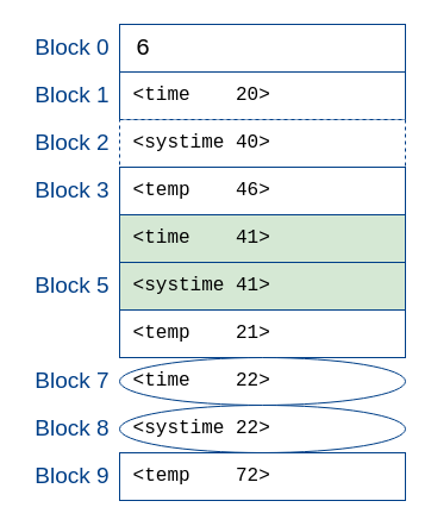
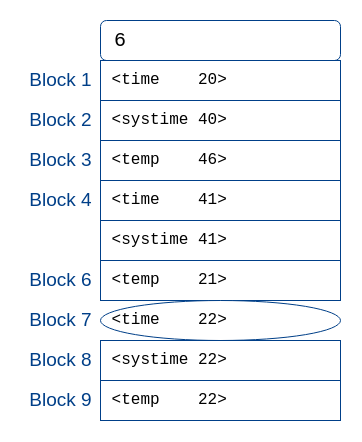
  <mxCell id="0" />
  <mxCell id="1" parent="0" />
- <mxCell id="2" value="&lt;font style=&quot;font-size: 20px&quot;&gt;&amp;nbsp;6&lt;/font&gt;" style="rounded=0;whiteSpace=wrap;html=1;align=left;fontSize=16;fontFamily=Courier New;strokeColor=#003F88;" parent="1" vertex="1"><mxGeometry x="100" y="20" width="240" height="40" as="geometry" /></mxCell>
- <mxCell id="3" value="Block 0" style="text;html=1;align=center;verticalAlign=middle;resizable=0;points=[];autosize=1;fontSize=19;fontColor=#003F88;" parent="1" vertex="1"><mxGeometry x="20" y="25" width="80" height="30" as="geometry" /></mxCell>
+ <mxCell id="2" value="&lt;font style=&quot;font-size: 20px&quot;&gt;&amp;nbsp;6&lt;/font&gt;" style="whiteSpace=wrap;html=1;align=left;fontSize=16;fontFamily=Courier New;strokeColor=#003F88;rounded=1;" parent="1" vertex="1"><mxGeometry x="100" y="20" width="240" height="40" as="geometry" /></mxCell>
  <mxCell id="4" value="&amp;nbsp;&amp;lt;time&amp;nbsp;&amp;nbsp;&amp;nbsp; 20&amp;gt;" style="rounded=0;whiteSpace=wrap;html=1;align=left;fontSize=16;fontFamily=Courier New;strokeColor=#003F88;" parent="1" vertex="1"><mxGeometry x="100" y="60" width="240" height="40" as="geometry" /></mxCell>
  <mxCell id="5" value="Block 1" style="text;html=1;align=center;verticalAlign=middle;resizable=0;points=[];autosize=1;fontSize=19;fontColor=#003F88;" parent="1" vertex="1"><mxGeometry x="20" y="65" width="80" height="30" as="geometry" /></mxCell>
- <mxCell id="6" value="&amp;nbsp;&amp;lt;systime 40&amp;gt;" style="rounded=0;whiteSpace=wrap;html=1;align=left;fontSize=16;fontFamily=Courier New;strokeColor=#003F88;dashed=1;" parent="1" vertex="1"><mxGeometry x="100" y="100" width="240" height="40" as="geometry" /></mxCell>
+ <mxCell id="6" value="&amp;nbsp;&amp;lt;systime 40&amp;gt;" style="rounded=0;whiteSpace=wrap;html=1;align=left;fontSize=16;fontFamily=Courier New;strokeColor=#003F88;" parent="1" vertex="1"><mxGeometry x="100" y="100" width="240" height="40" as="geometry" /></mxCell>
  <mxCell id="7" value="Block 2" style="text;html=1;align=center;verticalAlign=middle;resizable=0;points=[];autosize=1;fontSize=19;fontColor=#003F88;" parent="1" vertex="1"><mxGeometry x="20" y="105" width="80" height="30" as="geometry" /></mxCell>
  <mxCell id="8" value="&amp;nbsp;&amp;lt;temp&amp;nbsp;&amp;nbsp;&amp;nbsp; 46&amp;gt;" style="rounded=0;whiteSpace=wrap;html=1;align=left;fontSize=16;fontFamily=Courier New;strokeColor=#003F88;" parent="1" vertex="1"><mxGeometry x="100" y="140" width="240" height="40" as="geometry" /></mxCell>
  <mxCell id="9" value="Block 3" style="text;html=1;align=center;verticalAlign=middle;resizable=0;points=[];autosize=1;fontSize=19;fontColor=#003F88;" parent="1" vertex="1"><mxGeometry x="20" y="145" width="80" height="30" as="geometry" /></mxCell>
- <mxCell id="10" value="&amp;nbsp;&amp;lt;time&amp;nbsp;&amp;nbsp;&amp;nbsp; 41&amp;gt;" style="rounded=0;whiteSpace=wrap;html=1;align=left;fontSize=16;fontFamily=Courier New;strokeColor=#003F88;fillColor=#d5e8d4;" parent="1" vertex="1"><mxGeometry x="100" y="180" width="240" height="40" as="geometry" /></mxCell>
- <mxCell id="12" value="&amp;nbsp;&amp;lt;systime 41&amp;gt;" style="rounded=0;whiteSpace=wrap;html=1;align=left;fontSize=16;fontFamily=Courier New;strokeColor=#003F88;fillColor=#d5e8d4;" parent="1" vertex="1"><mxGeometry x="100" y="220" width="240" height="40" as="geometry" /></mxCell>
- <mxCell id="13" value="Block 5" style="text;html=1;align=center;verticalAlign=middle;resizable=0;points=[];autosize=1;fontSize=19;fontColor=#003F88;" parent="1" vertex="1"><mxGeometry x="20" y="225" width="80" height="30" as="geometry" /></mxCell>
+ <mxCell id="10" value="&amp;nbsp;&amp;lt;time&amp;nbsp;&amp;nbsp;&amp;nbsp; 41&amp;gt;" style="rounded=0;whiteSpace=wrap;html=1;align=left;fontSize=16;fontFamily=Courier New;strokeColor=#003F88;" parent="1" vertex="1"><mxGeometry x="100" y="180" width="240" height="40" as="geometry" /></mxCell>
+ <mxCell id="11" value="Block 4" style="text;html=1;align=center;verticalAlign=middle;resizable=0;points=[];autosize=1;fontSize=19;fontColor=#003F88;" parent="1" vertex="1"><mxGeometry x="20" y="185" width="80" height="30" as="geometry" /></mxCell>
+ <mxCell id="12" value="&amp;nbsp;&amp;lt;systime 41&amp;gt;" style="rounded=0;whiteSpace=wrap;html=1;align=left;fontSize=16;fontFamily=Courier New;strokeColor=#003F88;" parent="1" vertex="1"><mxGeometry x="100" y="220" width="240" height="40" as="geometry" /></mxCell>
  <mxCell id="14" value="&amp;nbsp;&amp;lt;temp&amp;nbsp;&amp;nbsp;&amp;nbsp; 21&amp;gt;" style="rounded=0;whiteSpace=wrap;html=1;align=left;fontSize=16;fontFamily=Courier New;strokeColor=#003F88;" parent="1" vertex="1"><mxGeometry x="100" y="260" width="240" height="40" as="geometry" /></mxCell>
+ <mxCell id="15" value="Block 6" style="text;html=1;align=center;verticalAlign=middle;resizable=0;points=[];autosize=1;fontSize=19;fontColor=#003F88;" parent="1" vertex="1"><mxGeometry x="20" y="265" width="80" height="30" as="geometry" /></mxCell>
  <mxCell id="16" value="&amp;nbsp;&amp;lt;time&amp;nbsp;&amp;nbsp;&amp;nbsp; 22&amp;gt;" style="ellipse;whiteSpace=wrap;html=1;align=left;fontSize=16;fontFamily=Courier New;strokeColor=#003F88;" parent="1" vertex="1"><mxGeometry x="100" y="300" width="240" height="40" as="geometry" /></mxCell>
  <mxCell id="17" value="Block 7" style="text;html=1;align=center;verticalAlign=middle;resizable=0;points=[];autosize=1;fontSize=19;fontColor=#003F88;" parent="1" vertex="1"><mxGeometry x="20" y="305" width="80" height="30" as="geometry" /></mxCell>
- <mxCell id="18" value="&amp;nbsp;&amp;lt;systime 22&amp;gt;" style="ellipse;whiteSpace=wrap;html=1;align=left;fontSize=16;fontFamily=Courier New;strokeColor=#003F88;" parent="1" vertex="1"><mxGeometry x="100" y="340" width="240" height="40" as="geometry" /></mxCell>
+ <mxCell id="18" value="&amp;nbsp;&amp;lt;systime 22&amp;gt;" style="rounded=0;whiteSpace=wrap;html=1;align=left;fontSize=16;fontFamily=Courier New;strokeColor=#003F88;" parent="1" vertex="1"><mxGeometry x="100" y="340" width="240" height="40" as="geometry" /></mxCell>
  <mxCell id="19" value="Block 8" style="text;html=1;align=center;verticalAlign=middle;resizable=0;points=[];autosize=1;fontSize=19;fontColor=#003F88;" parent="1" vertex="1"><mxGeometry x="20" y="345" width="80" height="30" as="geometry" /></mxCell>
- <mxCell id="20" value="&amp;nbsp;&amp;lt;temp&amp;nbsp;&amp;nbsp;&amp;nbsp; 72&amp;gt;" style="rounded=0;whiteSpace=wrap;html=1;align=left;fontSize=16;fontFamily=Courier New;strokeColor=#003F88;" parent="1" vertex="1"><mxGeometry x="100" y="380" width="240" height="40" as="geometry" /></mxCell>
+ <mxCell id="20" value="&amp;nbsp;&amp;lt;temp&amp;nbsp;&amp;nbsp;&amp;nbsp; 22&amp;gt;" style="rounded=0;whiteSpace=wrap;html=1;align=left;fontSize=16;fontFamily=Courier New;strokeColor=#003F88;" parent="1" vertex="1"><mxGeometry x="100" y="380" width="240" height="40" as="geometry" /></mxCell>
  <mxCell id="21" value="Block 9" style="text;html=1;align=center;verticalAlign=middle;resizable=0;points=[];autosize=1;fontSize=19;fontColor=#003F88;" parent="1" vertex="1"><mxGeometry x="20" y="385" width="80" height="30" as="geometry" /></mxCell>
